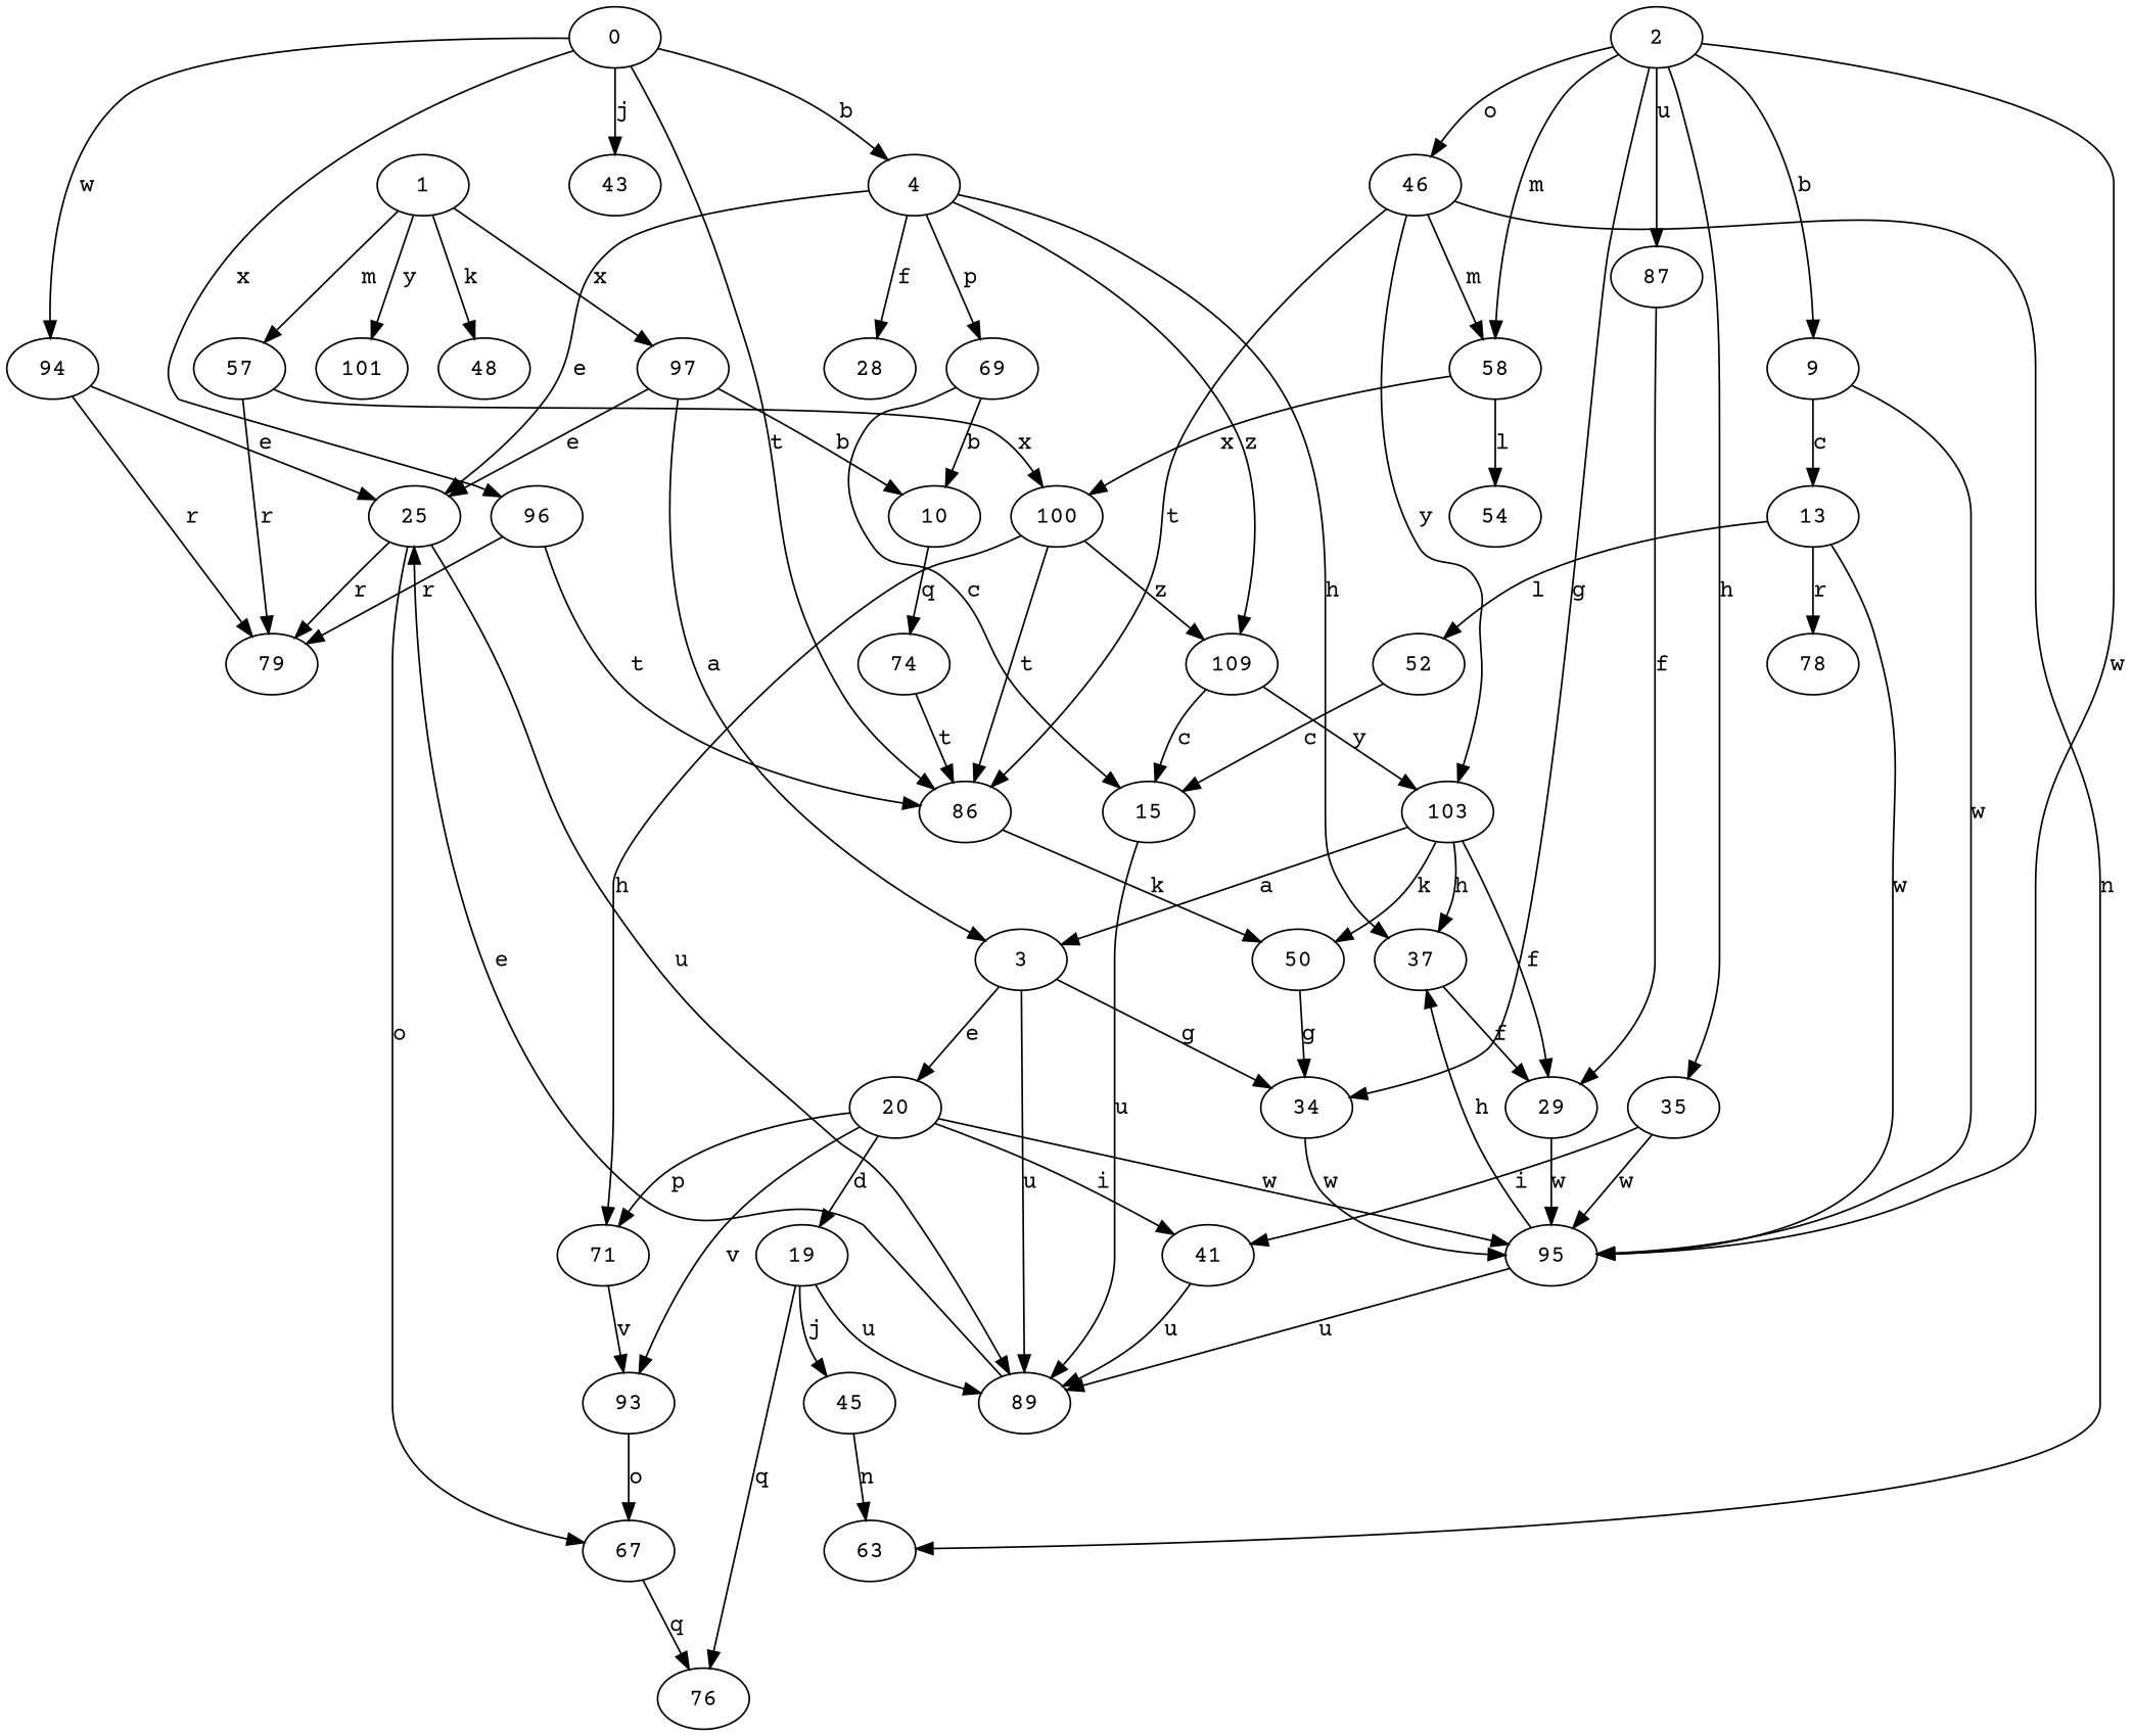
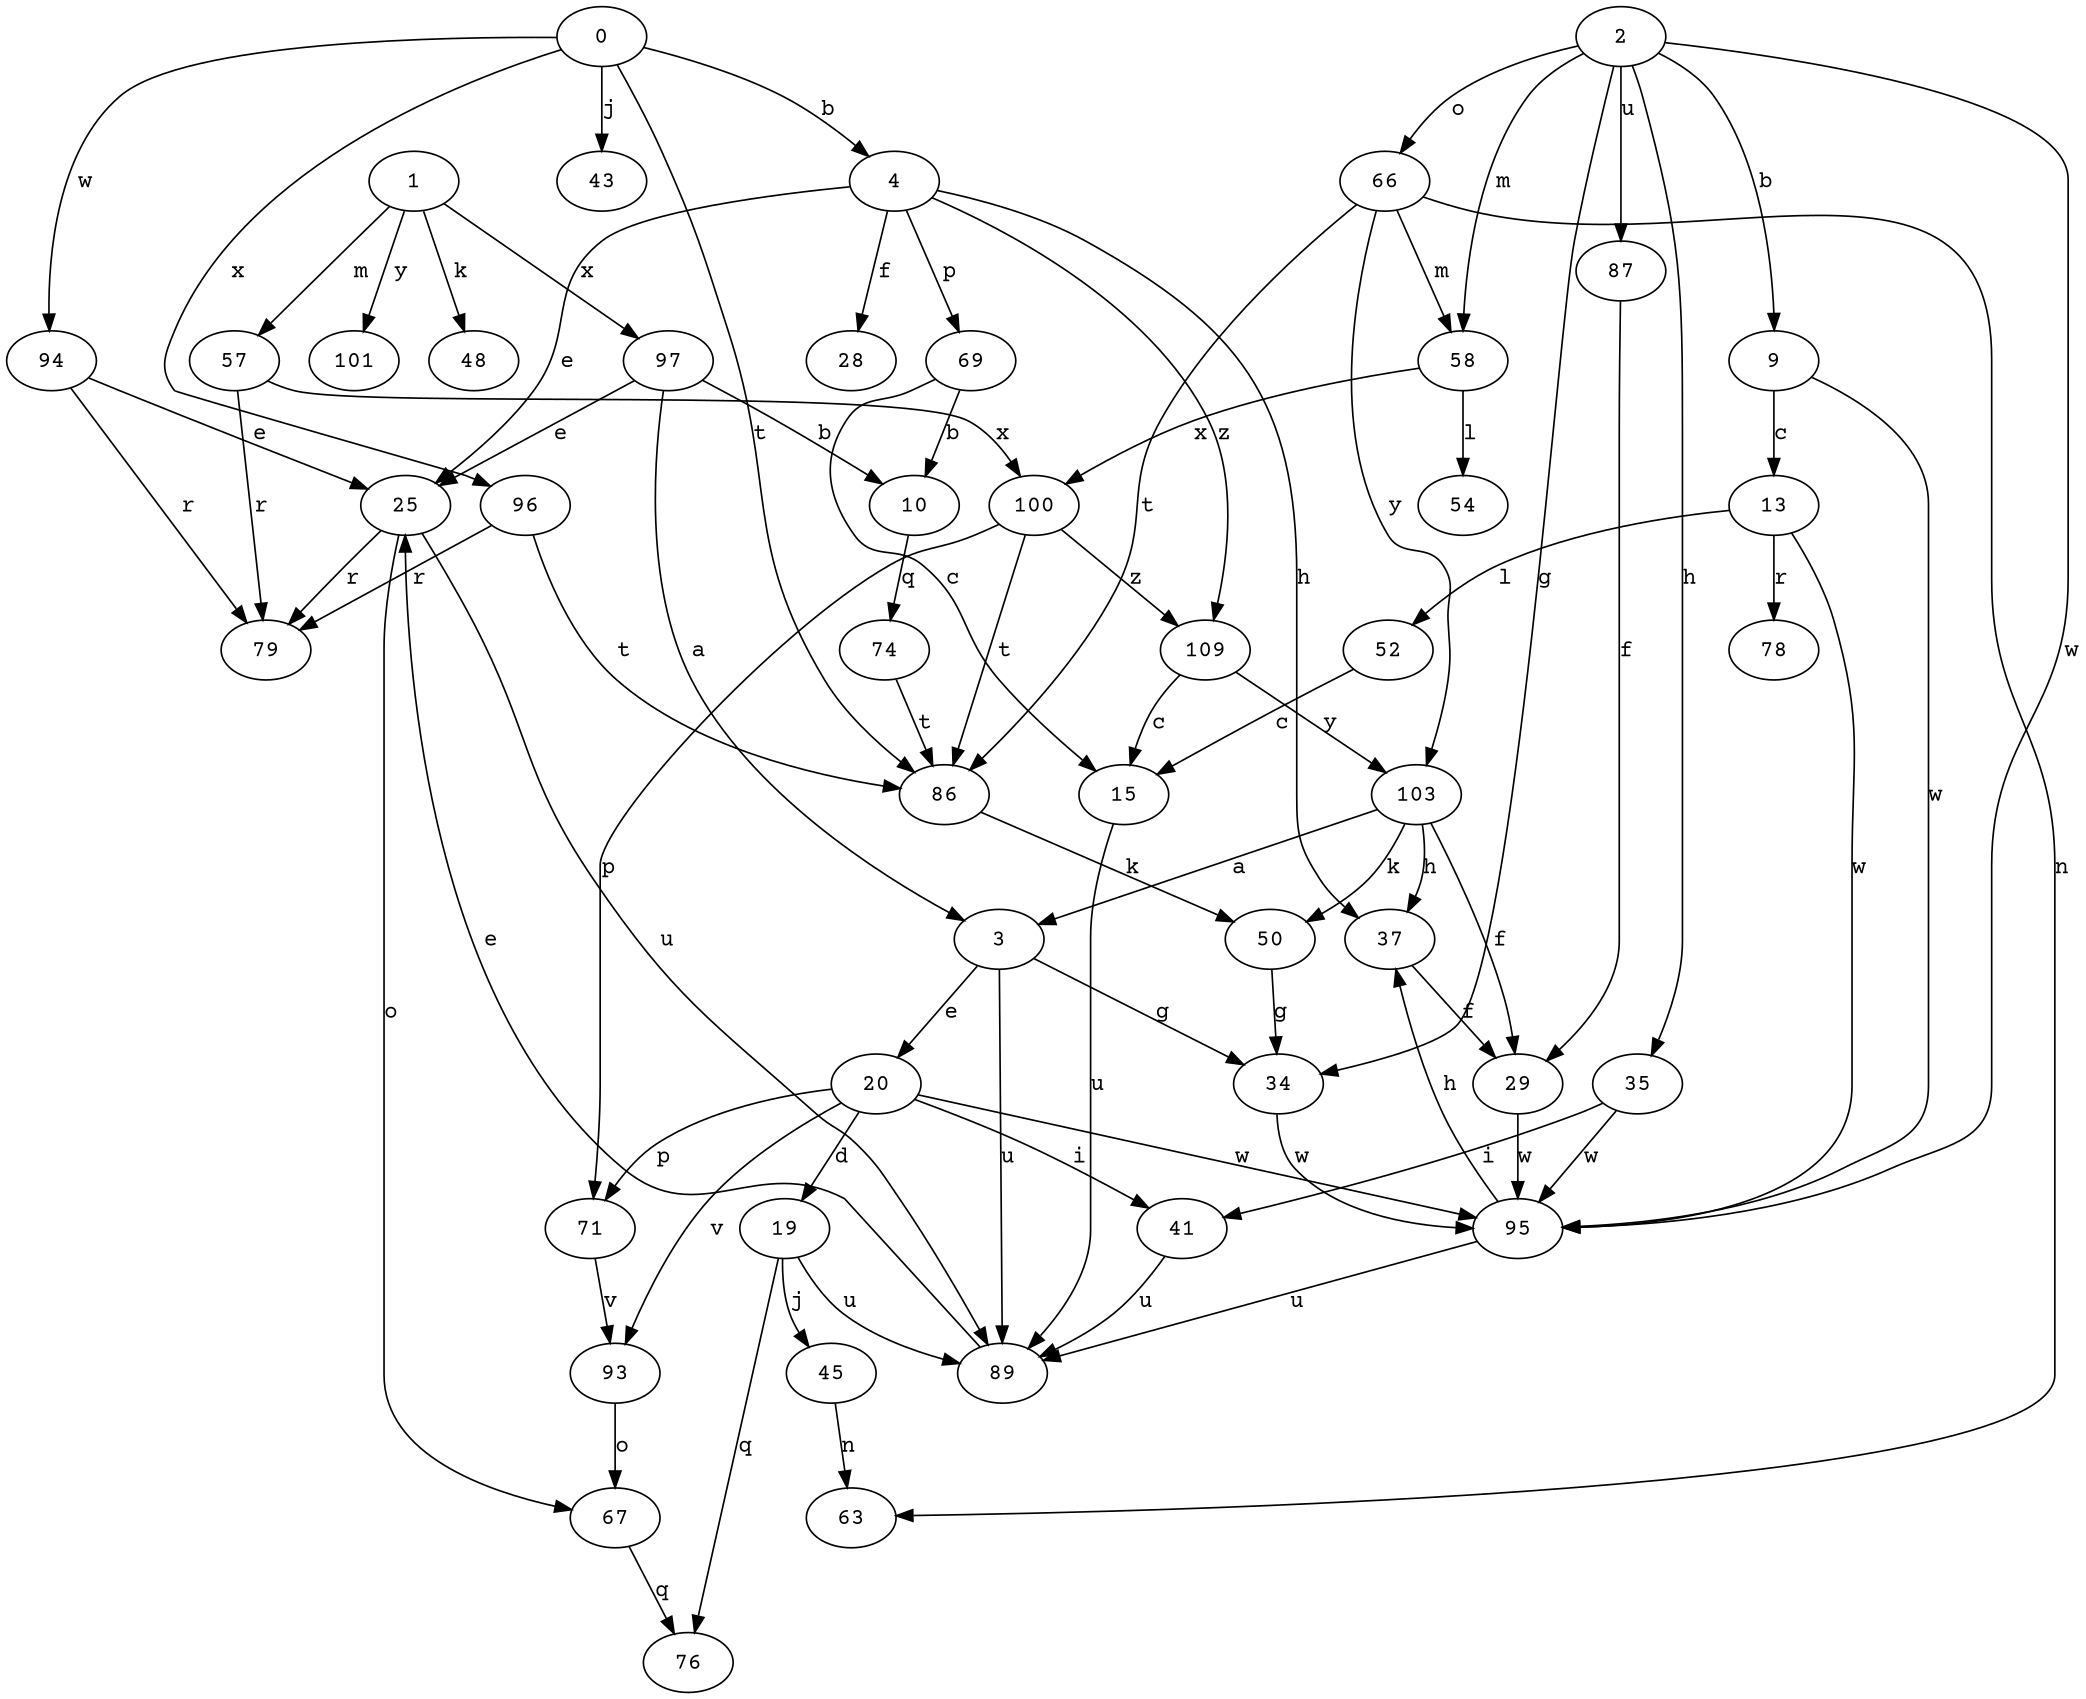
  strict digraph {
    fontname="Courier Prime"
    node [fontname="Courier Prime"]
    edge [fontname="Courier Prime"]
    0
    4
    43
    86
    94
    96
    25
    28
    37
    69
    109
    50
    79
    1
    48
    57
    97
    101
    100
    3
    10
    2
    9
    34
    35
    58
-   66 [label=46]
+   66
    87
    95
    13
    41
    54
    63
    103
    29
    89
    20
    19
    71
    93
    67
    15
    52
    78
    74
    45
    76
    0 -> 4 [label=b]
    0 -> 43 [label=j]
    0 -> 86 [label=t]
    0 -> 94 [label=w]
    0 -> 96 [label=x]
    4 -> 25 [label=e]
    4 -> 28 [label=f]
    4 -> 37 [label=h]
    4 -> 69 [label=p]
    4 -> 109 [label=z]
    86 -> 50 [label=k]
    94 -> 25 [label=e]
    94 -> 79 [label=r]
    96 -> 86 [label=t]
    96 -> 79 [label=r]
    25 -> 79 [label=r]
    25 -> 89 [label=u]
    25 -> 67 [label=o]
    37 -> 29 [label=f]
    69 -> 10 [label=b]
    69 -> 15 [label=c]
    109 -> 103 [label=y]
    109 -> 15 [label=c]
    50 -> 34 [label=g]
    1 -> 48 [label=k]
    1 -> 57 [label=m]
    1 -> 97 [label=x]
    1 -> 101 [label=y]
    57 -> 79 [label=r]
    57 -> 100 [label=x]
    97 -> 25 [label=e]
    97 -> 3 [label=a]
    97 -> 10 [label=b]
    100 -> 86 [label=t]
    100 -> 109 [label=z]
-   100 -> 71 [label=h]
+   100 -> 71 [label=p]
    3 -> 34 [label=g]
    3 -> 89 [label=u]
    3 -> 20 [label=e]
    10 -> 74 [label=q]
    2 -> 9 [label=b]
    2 -> 34 [label=g]
    2 -> 35 [label=h]
    2 -> 58 [label=m]
    2 -> 66 [label=o]
    2 -> 87 [label=u]
    2 -> 95 [label=w]
    9 -> 95 [label=w]
    9 -> 13 [label=c]
    34 -> 95 [label=w]
    35 -> 95 [label=w]
    35 -> 41 [label=i]
    58 -> 100 [label=x]
    58 -> 54 [label=l]
    66 -> 86 [label=t]
    66 -> 58 [label=m]
    66 -> 63 [label=n]
    66 -> 103 [label=y]
    87 -> 29 [label=f]
    95 -> 37 [label=h]
    95 -> 89 [label=u]
    13 -> 95 [label=w]
    13 -> 52 [label=l]
    13 -> 78 [label=r]
    41 -> 89 [label=u]
    103 -> 37 [label=h]
    103 -> 50 [label=k]
    103 -> 3 [label=a]
    103 -> 29 [label=f]
    29 -> 95 [label=w]
    89 -> 25 [label=e]
    20 -> 95 [label=w]
    20 -> 41 [label=i]
    20 -> 19 [label=d]
    20 -> 71 [label=p]
    20 -> 93 [label=v]
    19 -> 89 [label=u]
    19 -> 45 [label=j]
    19 -> 76 [label=q]
    71 -> 93 [label=v]
    93 -> 67 [label=o]
    67 -> 76 [label=q]
    15 -> 89 [label=u]
    52 -> 15 [label=c]
    74 -> 86 [label=t]
    45 -> 63 [label=n]
  }
